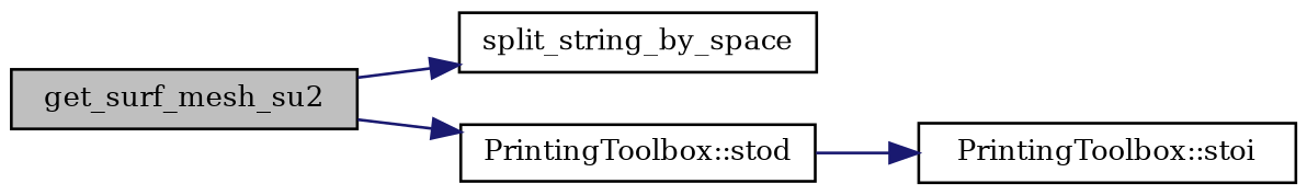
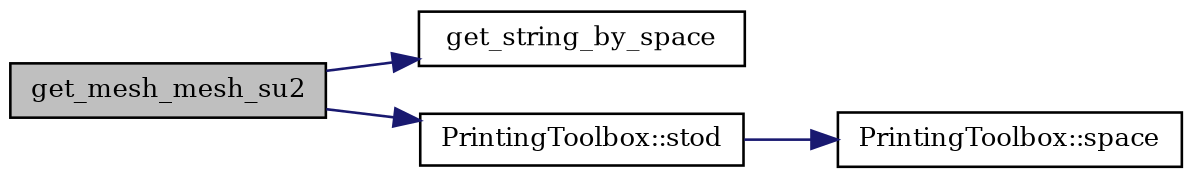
  digraph {
    fontname="DejaVu Serif"
    rankdir=LR
    node [color=black fillcolor=white fontname="DejaVu Serif" fontsize=10 shape=record style=filled]
    edge [color=midnightblue fontname="DejaVu Serif" fontsize=10 labelfontname=Helvetica labelfontsize=10 style=solid]
-   n1 [fillcolor=grey75 fontcolor=black height=0.2 label=get_surf_mesh_su2 width=0.4]
-   n2 [height=0.2 label=split_string_by_space width=0.4]
+   n1 [fillcolor=grey75 fontcolor=black height=0.2 label=get_mesh_mesh_su2 width=0.4]
+   n2 [height=0.2 label=get_string_by_space width=0.4]
    n3 [height=0.2 label="PrintingToolbox::stod" width=0.4]
-   n4 [height=0.2 label="PrintingToolbox::stoi" width=0.4]
+   n4 [height=0.2 label="PrintingToolbox::space" width=0.4]
    n1 -> n2
    n1 -> n3
    n3 -> n4
  }
